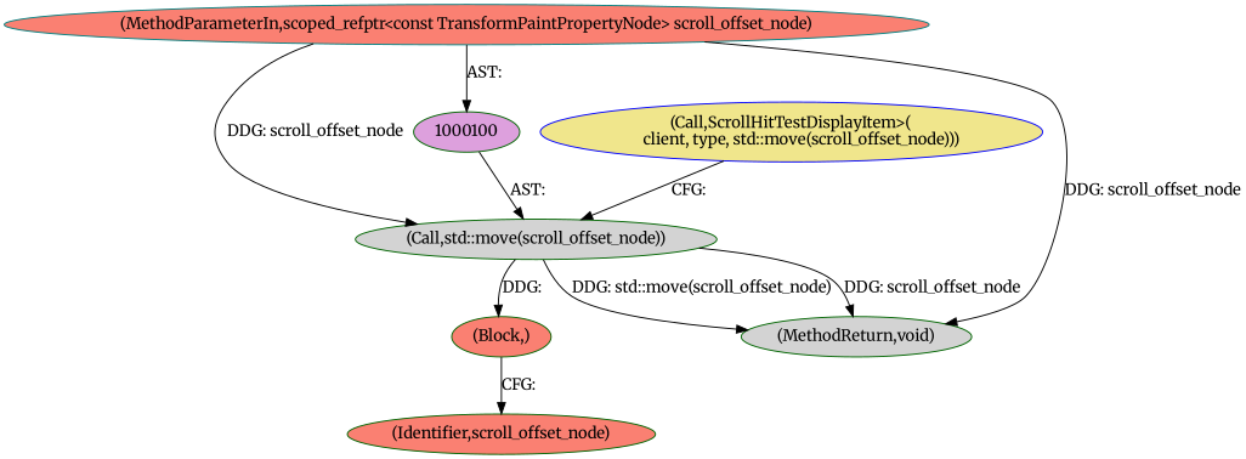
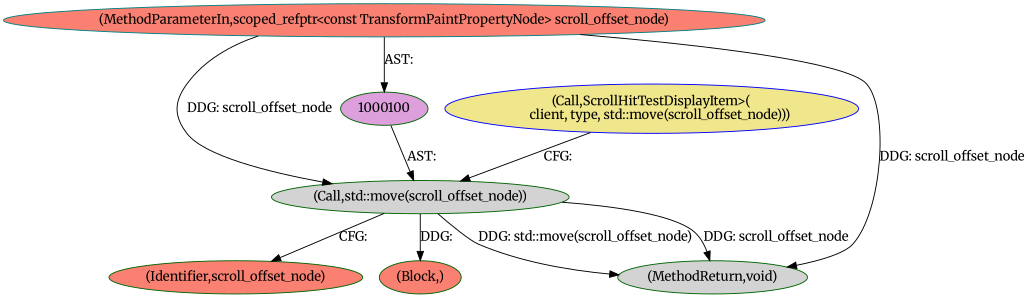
  digraph {
    fontname=Merriweather
    node [color=darkgreen fillcolor=salmon fontname=Merriweather style=filled]
    edge [fontname=Merriweather]
    n1 [fillcolor=lightgrey label="(Call,std::move(scroll_offset_node))"]
    n2 [label="(Identifier,scroll_offset_node)"]
    n3 [label="(Block,)"]
    n4 [fillcolor=lightgrey label="(MethodReturn,void)"]
    n5 [color=teal label="(MethodParameterIn,scoped_refptr<const TransformPaintPropertyNode> scroll_offset_node)"]
    1000100 [fillcolor=plum]
    n7 [color=blue fillcolor=khaki label="(Call,ScrollHitTestDisplayItem>(\n      client, type, std::move(scroll_offset_node)))"]
-   n3 -> n2 [label="CFG: "]
+   n1 -> n2 [label="CFG: "]
    n1 -> n3 [label="DDG: "]
    n1 -> n4 [label="DDG: std::move(scroll_offset_node)"]
    n1 -> n4 [label="DDG: scroll_offset_node"]
    n5 -> n1 [label="DDG: scroll_offset_node"]
    n5 -> n4 [label="DDG: scroll_offset_node"]
    n5 -> 1000100 [label="AST: "]
    1000100 -> n1 [label="AST: "]
    n7 -> n1 [label="CFG: "]
  }
